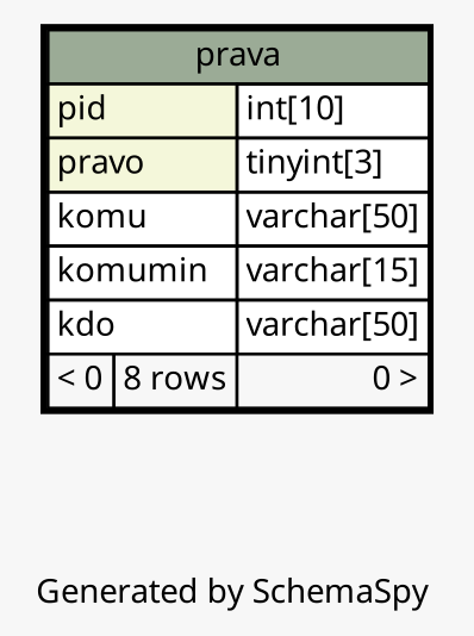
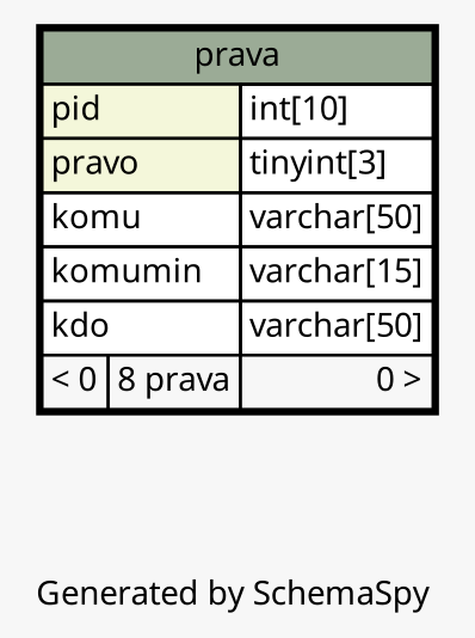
  digraph {
    bgcolor="#f7f7f7"
    fontname="Noto Sans"
    fontsize=11
    label="\nGenerated by SchemaSpy"
    labeljust=l
    nodesep=0.18
    rankdir=RL
    ranksep=0.46
-   n1 [fontname="Noto Sans" fontsize=11 label=<     <TABLE BORDER="2" CELLBORDER="1" CELLSPACING="0" BGCOLOR="#ffffff">       <TR><TD COLSPAN="3" BGCOLOR="#9bab96" ALIGN="CENTER">prava</TD></TR>       <TR><TD PORT="pid" COLSPAN="2" BGCOLOR="#f4f7da" ALIGN="LEFT">pid</TD><TD PORT="pid.type" ALIGN="LEFT">int[10]</TD></TR>       <TR><TD PORT="pravo" COLSPAN="2" BGCOLOR="#f4f7da" ALIGN="LEFT">pravo</TD><TD PORT="pravo.type" ALIGN="LEFT">tinyint[3]</TD></TR>       <TR><TD PORT="komu" COLSPAN="2" ALIGN="LEFT">komu</TD><TD PORT="komu.type" ALIGN="LEFT">varchar[50]</TD></TR>       <TR><TD PORT="komumin" COLSPAN="2" ALIGN="LEFT">komumin</TD><TD PORT="komumin.type" ALIGN="LEFT">varchar[15]</TD></TR>       <TR><TD PORT="kdo" COLSPAN="2" ALIGN="LEFT">kdo</TD><TD PORT="kdo.type" ALIGN="LEFT">varchar[50]</TD></TR>       <TR><TD ALIGN="LEFT" BGCOLOR="#f7f7f7">&lt; 0</TD><TD ALIGN="RIGHT" BGCOLOR="#f7f7f7">8 rows</TD><TD ALIGN="RIGHT" BGCOLOR="#f7f7f7">0 &gt;</TD></TR>     </TABLE>> shape=plaintext]
+   n1 [fontname="Noto Sans" fontsize=11 label=<     <TABLE BORDER="2" CELLBORDER="1" CELLSPACING="0" BGCOLOR="#ffffff">       <TR><TD COLSPAN="3" BGCOLOR="#9bab96" ALIGN="CENTER">prava</TD></TR>       <TR><TD PORT="pid" COLSPAN="2" BGCOLOR="#f4f7da" ALIGN="LEFT">pid</TD><TD PORT="pid.type" ALIGN="LEFT">int[10]</TD></TR>       <TR><TD PORT="pravo" COLSPAN="2" BGCOLOR="#f4f7da" ALIGN="LEFT">pravo</TD><TD PORT="pravo.type" ALIGN="LEFT">tinyint[3]</TD></TR>       <TR><TD PORT="komu" COLSPAN="2" ALIGN="LEFT">komu</TD><TD PORT="komu.type" ALIGN="LEFT">varchar[50]</TD></TR>       <TR><TD PORT="komumin" COLSPAN="2" ALIGN="LEFT">komumin</TD><TD PORT="komumin.type" ALIGN="LEFT">varchar[15]</TD></TR>       <TR><TD PORT="kdo" COLSPAN="2" ALIGN="LEFT">kdo</TD><TD PORT="kdo.type" ALIGN="LEFT">varchar[50]</TD></TR>       <TR><TD ALIGN="LEFT" BGCOLOR="#f7f7f7">&lt; 0</TD><TD ALIGN="RIGHT" BGCOLOR="#f7f7f7">8 prava</TD><TD ALIGN="RIGHT" BGCOLOR="#f7f7f7">0 &gt;</TD></TR>     </TABLE>> shape=plaintext]
  }
